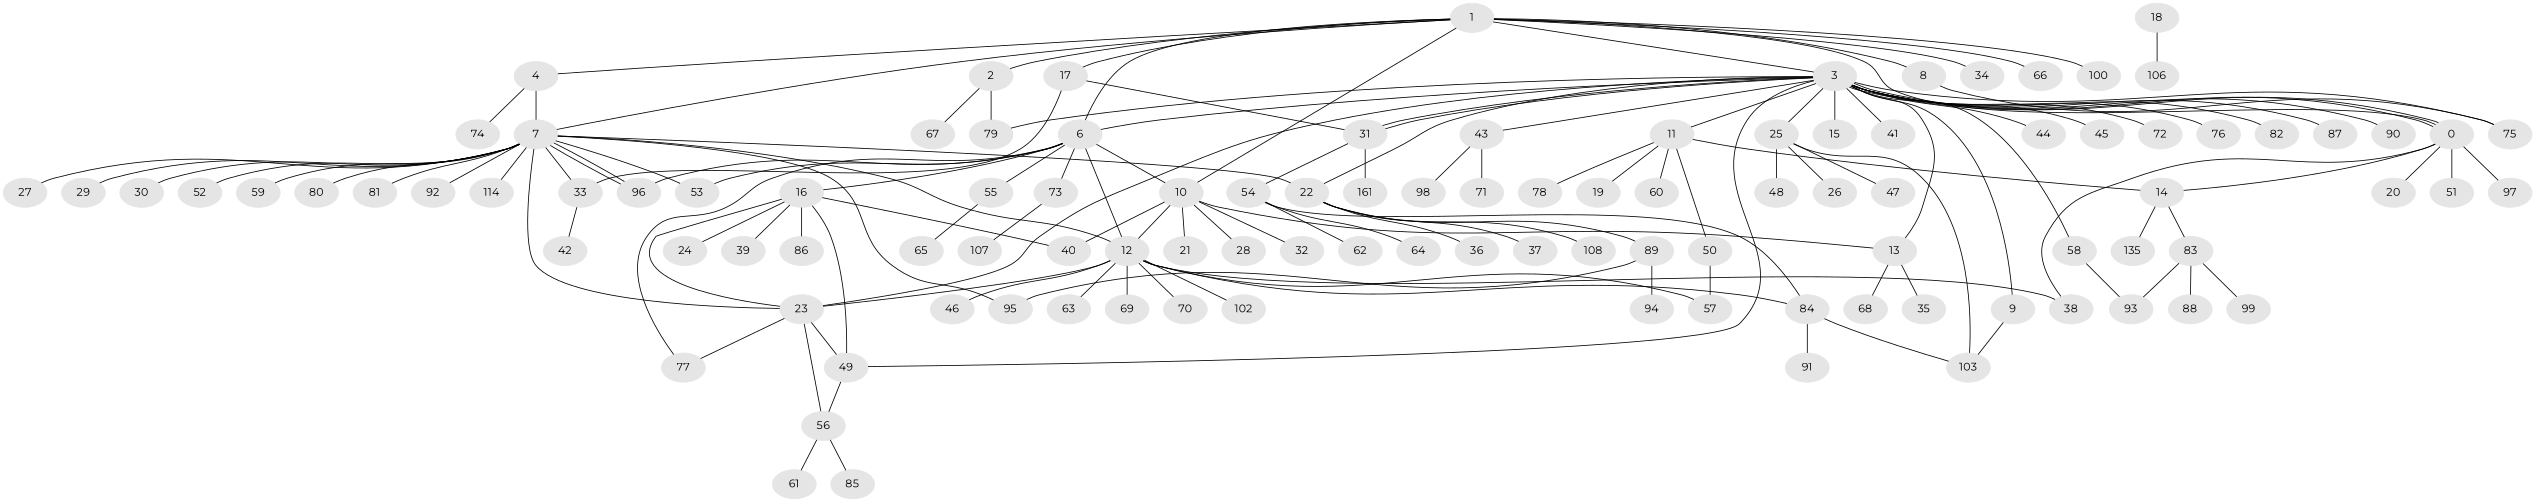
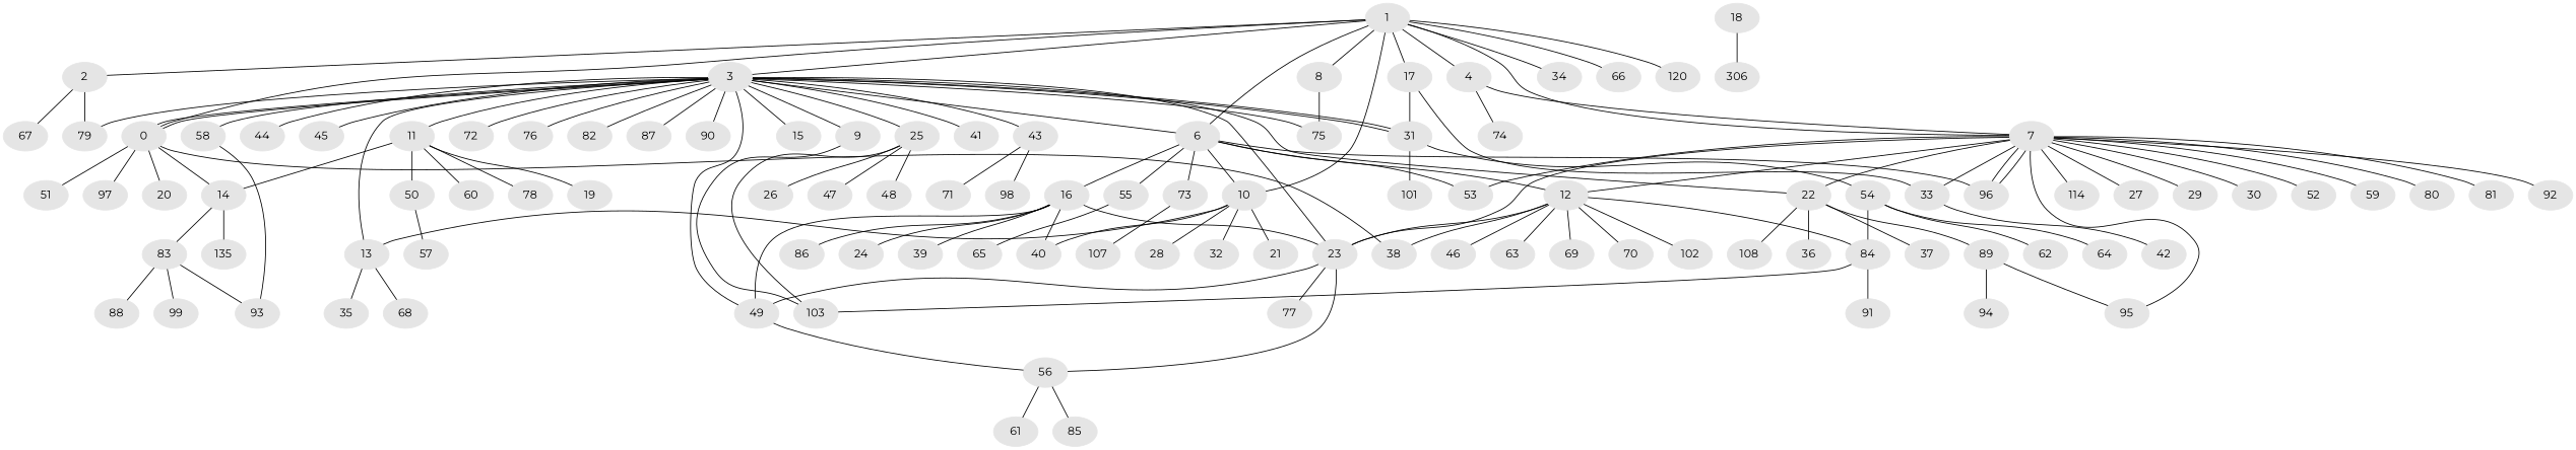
  graph {
    fontname=Montserrat
    node [color=gray90 fontname=Montserrat style=filled]
    edge [fontname=Montserrat]
    1
    2
    3
    4
    n5 [label=0]
    6
    7
    8
    10
    17
    34
    66
-   100
+   100 [label=120]
    67
    79
    9
    11
    13
    15
    22
    23
    25
    31
    41
    43
    44
    45
    49
    58
    72
    75
    76
    82
    87
    90
    74
    14
    20
    38
    51
    97
    12
    16
    53
    55
    73
    77
    96
    27
    29
    30
    33
    52
    59
    80
    81
    92
    95
    n59 [label=114]
    21
    28
    32
    40
    103
    19
    50
    60
    78
    35
    68
    18
-   106
+   106 [label=306]
    36
    37
    89
    108
    56
    26
    47
    48
    54
-   101 [label=161]
+   101
    71
    98
    93
    83
    n87 [label=135]
    46
    57
    63
    69
    70
    84
    102
    24
    39
    86
    65
    107
    42
    91
    88
    99
    94
    61
    85
    62
    64
    1 -- 2
    1 -- 3
    1 -- 4
    1 -- n5
    1 -- 6
    1 -- 7
    1 -- 8
    1 -- 10
    1 -- 17
    1 -- 34
    1 -- 66
    1 -- 100
    2 -- 67
    2 -- 79
    3 -- n5
    3 -- n5
    3 -- 6
    3 -- 79
    3 -- 9
    3 -- 11
    3 -- 13
    3 -- 15
    3 -- 22
    3 -- 23
    3 -- 25
    3 -- 31
    3 -- 31
    3 -- 41
    3 -- 43
    3 -- 44
    3 -- 45
    3 -- 49
    3 -- 58
    3 -- 72
    3 -- 75
    3 -- 76
    3 -- 82
    3 -- 87
    3 -- 90
    4 -- 7
    4 -- 74
    n5 -- 14
    n5 -- 20
    n5 -- 38
    n5 -- 51
    n5 -- 97
    6 -- 10
    6 -- 12
    6 -- 16
    6 -- 53
    6 -- 55
    6 -- 73
-   6 -- 77
    6 -- 96
    7 -- 22
    7 -- 23
    7 -- 12
    7 -- 53
    7 -- 96
    7 -- 96
    7 -- 27
    7 -- 29
    7 -- 30
    7 -- 33
    7 -- 52
    7 -- 59
    7 -- 80
    7 -- 81
    7 -- 92
    7 -- 95
    7 -- n59
    8 -- 75
    10 -- 13
-   10 -- 12
    10 -- 21
    10 -- 28
    10 -- 32
    10 -- 40
    17 -- 31
    17 -- 33
    9 -- 103
    11 -- 14
    11 -- 19
    11 -- 50
    11 -- 60
    11 -- 78
    13 -- 35
    13 -- 68
    22 -- 36
    22 -- 37
    22 -- 89
    22 -- 108
    23 -- 49
    23 -- 77
    23 -- 56
    25 -- 103
    25 -- 26
    25 -- 47
    25 -- 48
    31 -- 54
    31 -- 101
    43 -- 71
    43 -- 98
    49 -- 56
    58 -- 93
    14 -- 83
    14 -- n87
    12 -- 23
    12 -- 38
    12 -- 46
-   12 -- 57
    12 -- 63
    12 -- 69
    12 -- 70
    12 -- 84
    12 -- 102
    16 -- 23
    16 -- 49
    16 -- 40
    16 -- 24
    16 -- 39
    16 -- 86
    55 -- 65
    73 -- 107
    33 -- 42
    50 -- 57
    18 -- 106
    89 -- 95
    89 -- 94
    56 -- 61
    56 -- 85
    54 -- 84
    54 -- 62
    54 -- 64
    83 -- 93
    83 -- 88
    83 -- 99
    84 -- 103
    84 -- 91
  }
